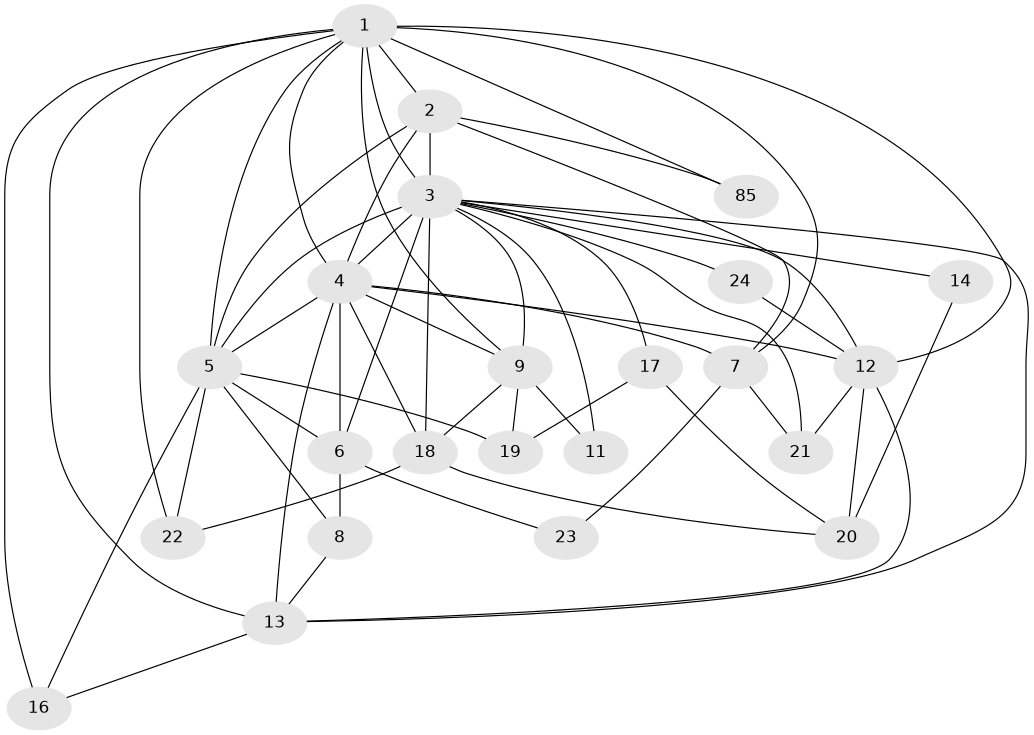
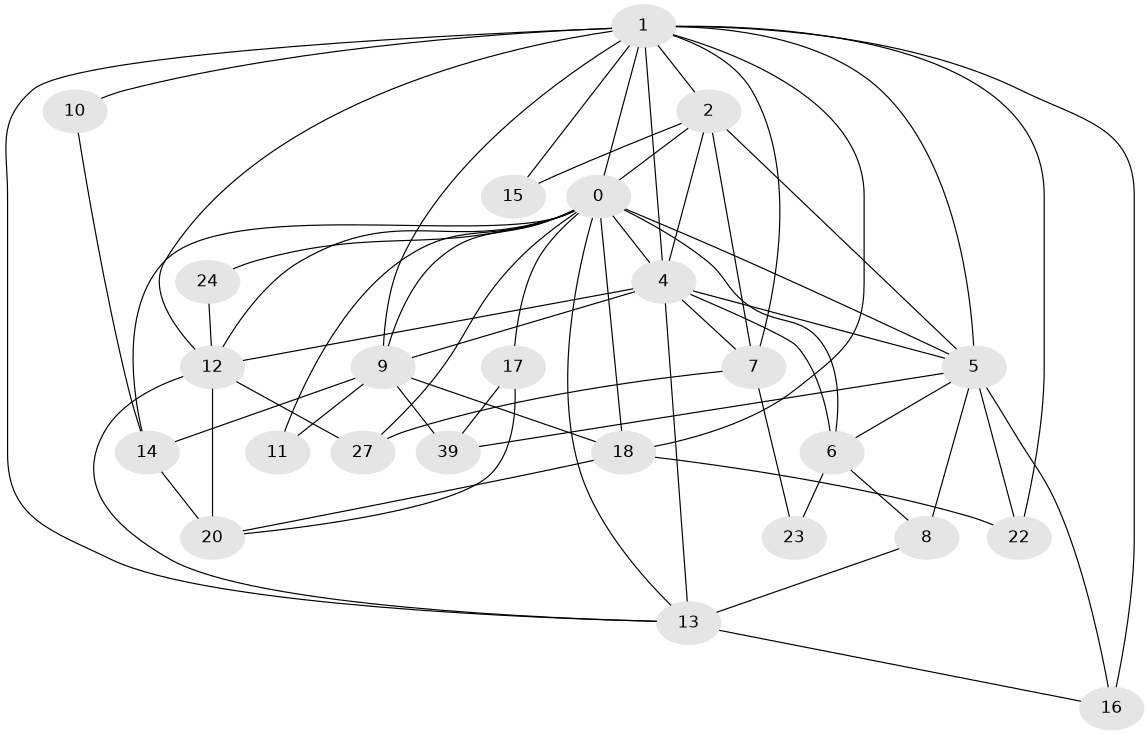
  graph {
    fontname="DejaVu Sans"
    node [color=gray90 fontname="DejaVu Sans" style=filled]
    edge [fontname="DejaVu Sans" weight=1.0]
    1
    2
-   3
+   3 [label=0]
    4
    5
    7
    9
+   10
    12
    13
-   15 [label=85]
+   15
    16
    18
    22
    6
    11
    14
    17
-   21
+   21 [label=27]
    24
    8
-   19
+   19 [label=39]
    23
    20
    1 -- 2 [weight=4.0]
    1 -- 3 [weight=7.0]
    1 -- 4 [weight=4.0]
    1 -- 5 [weight=2.0]
    1 -- 7
    1 -- 9
+   1 -- 10
    1 -- 12
    1 -- 13
    1 -- 15
    1 -- 16 [weight=2.0]
-   4 -- 18 [weight=2.0]
+   1 -- 18 [weight=2.0]
    1 -- 22 [weight=2.0]
    2 -- 3 [weight=17.0]
    2 -- 4 [weight=4.0]
    2 -- 5 [weight=2.0]
    2 -- 7
    2 -- 15 [weight=2.0]
    3 -- 4 [weight=7.0]
    3 -- 5 [weight=4.0]
    3 -- 9 [weight=2.0]
    3 -- 12
    3 -- 13
    3 -- 18
    3 -- 6
    3 -- 11 [weight=4.0]
    3 -- 14
    3 -- 17
    3 -- 21 [weight=2.0]
    3 -- 24
    4 -- 5 [weight=3.0]
    4 -- 7
    4 -- 9
    4 -- 12
    4 -- 13 [weight=5.0]
    4 -- 6 [weight=4.0]
    5 -- 16
    5 -- 22
    5 -- 6 [weight=3.0]
    5 -- 8 [weight=2.0]
    5 -- 19
    7 -- 21
    7 -- 23
    9 -- 18
    9 -- 11
+   9 -- 14 [weight=2.0]
    9 -- 19 [weight=2.0]
+   10 -- 14
    12 -- 13
    12 -- 21
    12 -- 20 [weight=3.0]
    13 -- 16
    18 -- 22
    18 -- 20
    6 -- 8
    6 -- 23
    14 -- 20
    17 -- 19
    17 -- 20
    24 -- 12 [weight=2.0]
    8 -- 13
  }
